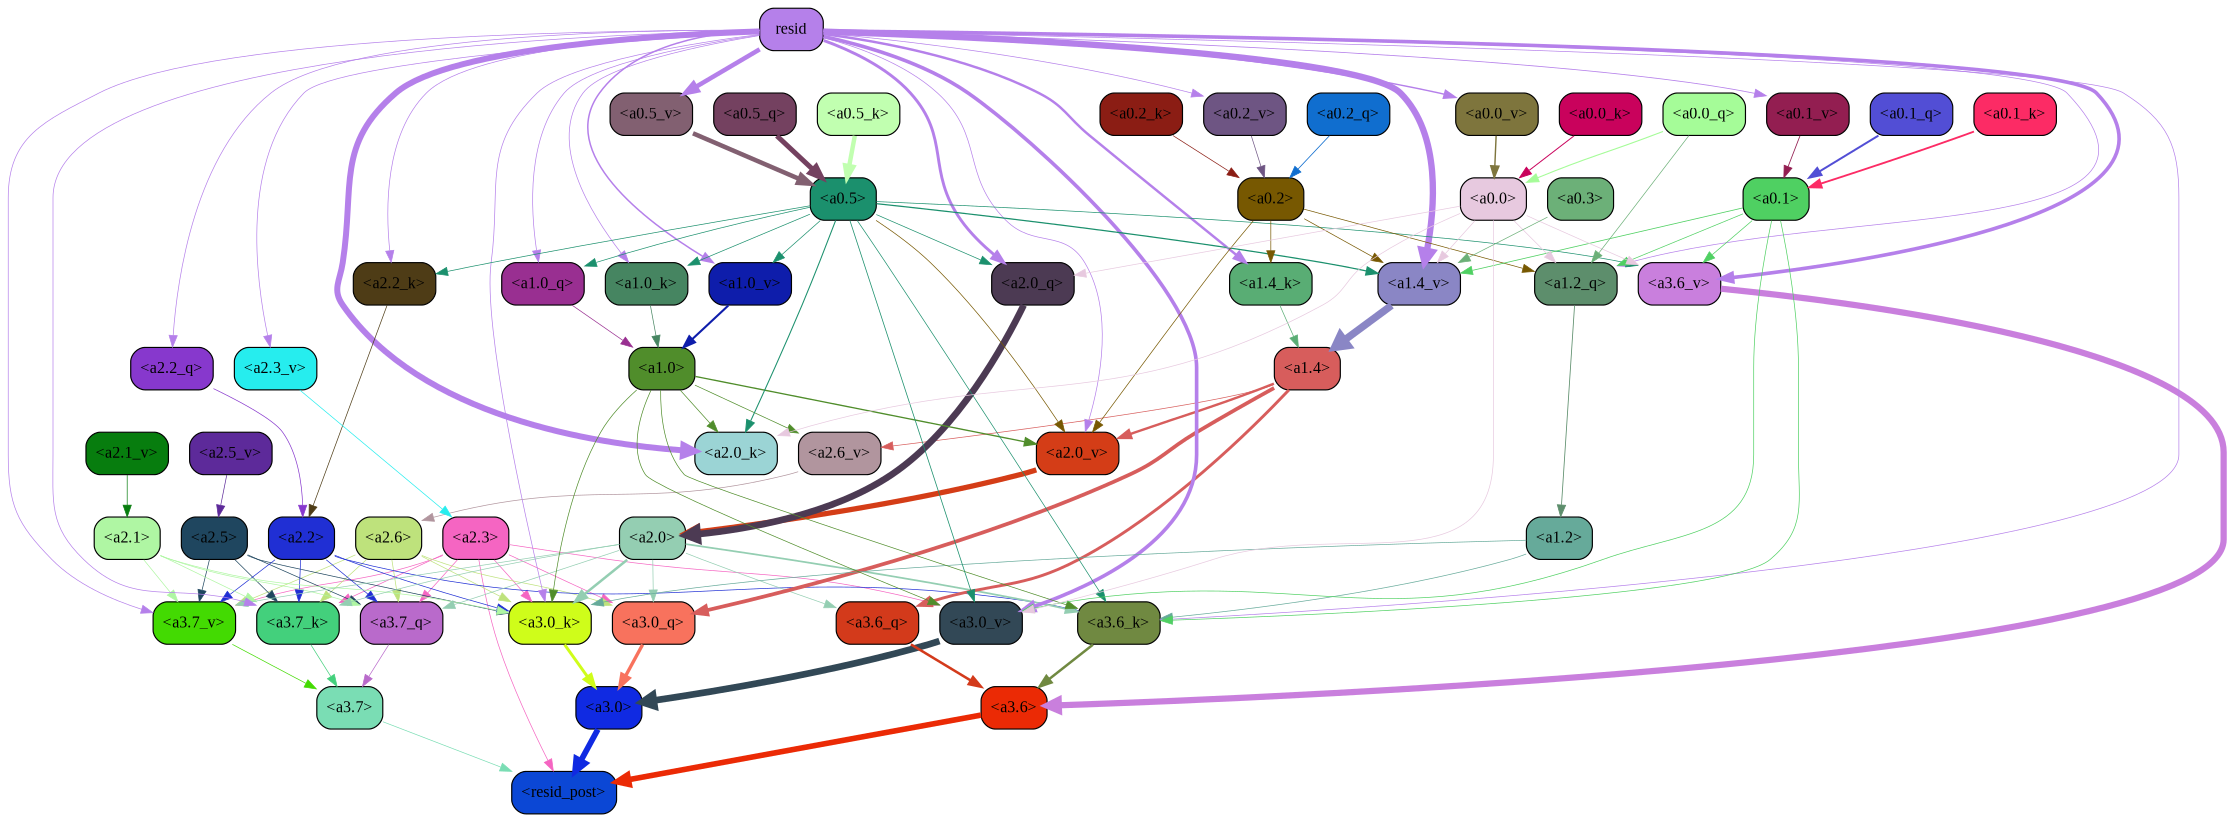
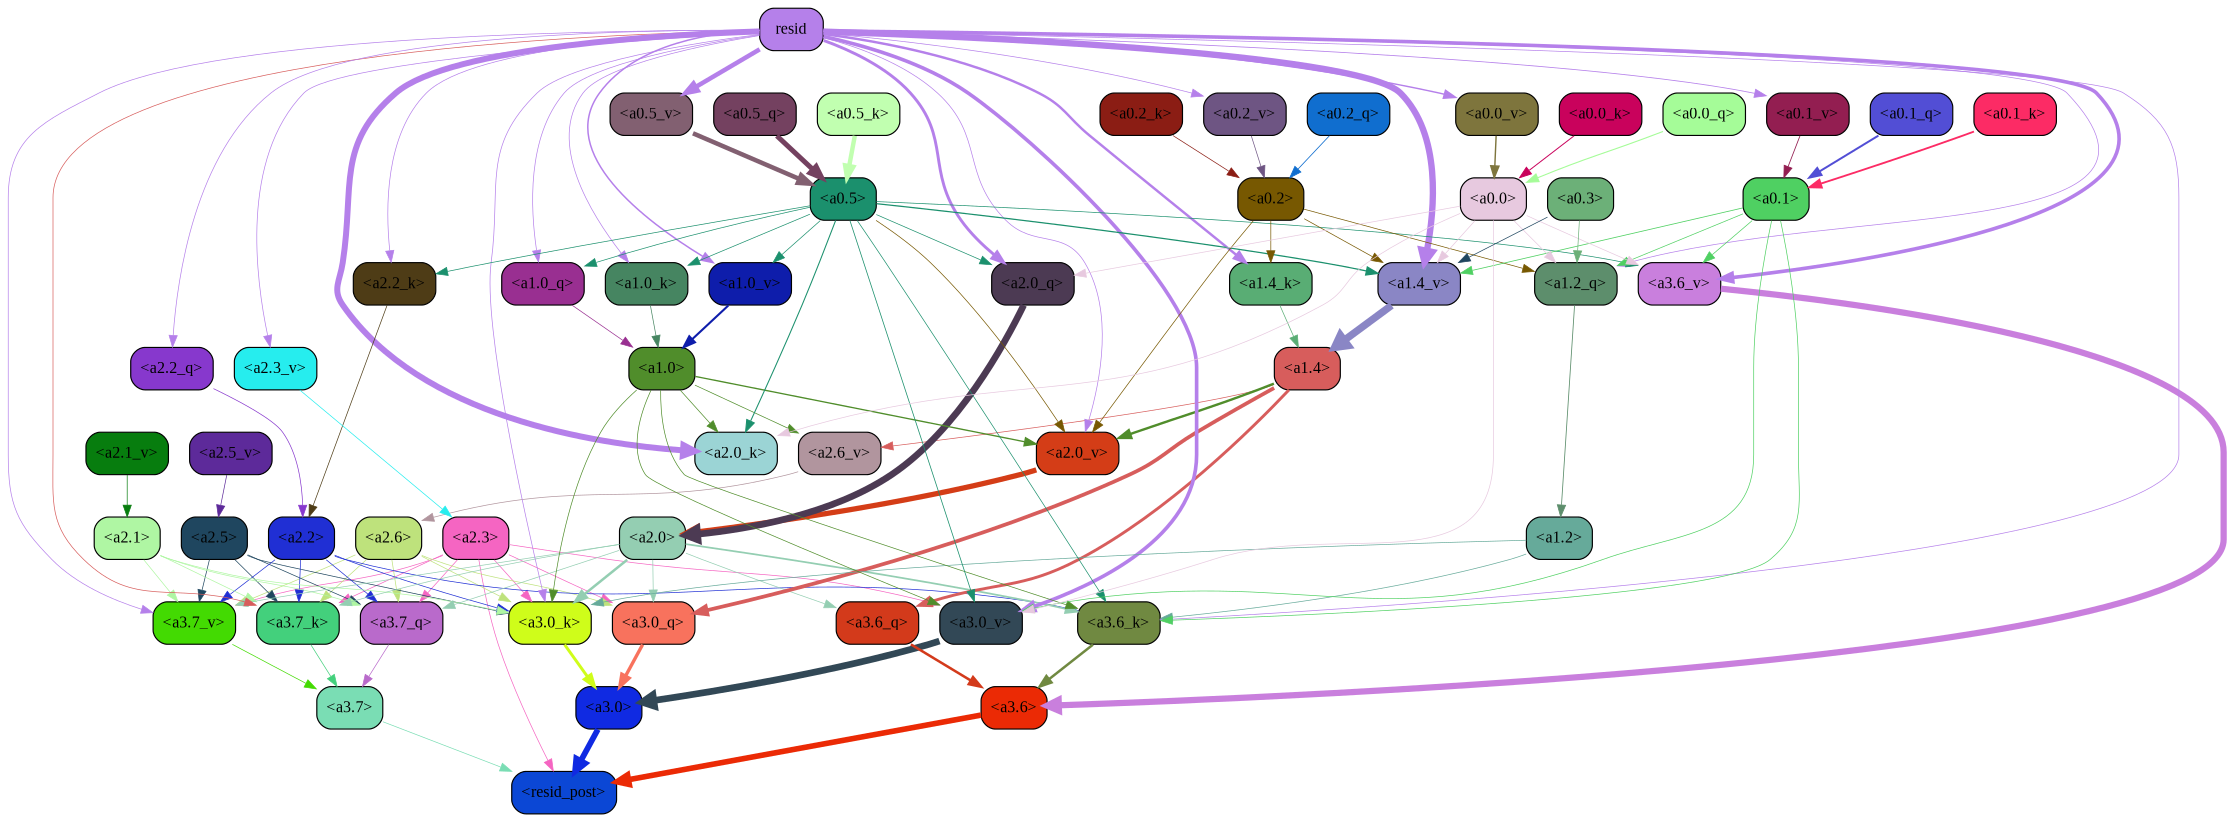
  strict digraph {
    fontname="Liberation Serif"
    splines=true
    node [color=black fontname="Liberation Serif" shape=box style="filled, rounded"]
    edge [color="#b580ea" fontname="Liberation Serif" penwidth=0.6]
    "<a3.7>" [fillcolor="#7addb4"]
    "<resid_post>" [fillcolor="#0b47d5"]
    "<a3.6>" [fillcolor="#eb2a05"]
    "<a3.0>" [fillcolor="#102ae2"]
    "<a2.3>" [fillcolor="#f565c2"]
    "<a3.7_q>" [fillcolor="#b96acb"]
    "<a3.0_q>" [fillcolor="#f8725d"]
    "<a3.7_k>" [fillcolor="#43d07c"]
    "<a3.0_k>" [fillcolor="#cffd1a"]
    "<a3.7_v>" [fillcolor="#43da02"]
    "<a3.0_v>" [fillcolor="#324856"]
    "<a3.6_q>" [fillcolor="#d33a1b"]
    "<a3.6_k>" [fillcolor="#708941"]
    "<a3.6_v>" [fillcolor="#c97fdd"]
    "<a2.6>" [fillcolor="#bee27c"]
    "<a2.5>" [fillcolor="#1f465f"]
    "<a2.2>" [fillcolor="#202fd4"]
    "<a2.1>" [fillcolor="#aff6a3"]
    "<a2.0>" [fillcolor="#94ceb2"]
    "<a1.4>" [fillcolor="#d75d5c"]
    "<a2.6_v>" [fillcolor="#b1959e"]
    "<a2.0_v>" [fillcolor="#d43d17"]
    n23 [fillcolor="#b580ea" label=resid]
    "<a2.2_q>" [fillcolor="#8738cd"]
    "<a2.0_q>" [fillcolor="#4c3a53"]
    "<a2.2_k>" [fillcolor="#4e3c16"]
    "<a2.0_k>" [fillcolor="#9bd4d5"]
    "<a2.3_v>" [fillcolor="#26edee"]
    "<a1.2_q>" [fillcolor="#5d8e6c"]
    "<a1.0_q>" [fillcolor="#992f91"]
    "<a1.4_k>" [fillcolor="#59ad74"]
    "<a1.0_k>" [fillcolor="#468561"]
    "<a1.4_v>" [fillcolor="#8a86c5"]
    "<a1.0_v>" [fillcolor="#0e1dab"]
    "<a0.5_v>" [fillcolor="#826071"]
    "<a0.2_v>" [fillcolor="#6e5583"]
    "<a0.1_v>" [fillcolor="#931e51"]
    "<a0.0_v>" [fillcolor="#7e753d"]
    "<a1.2>" [fillcolor="#66aa9a"]
    "<a1.0>" [fillcolor="#508d2b"]
    "<a0.5>" [fillcolor="#1b906d"]
    "<a0.2>" [fillcolor="#775801"]
    "<a0.1>" [fillcolor="#4fd062"]
    "<a0.0>" [fillcolor="#e7c9df"]
    "<a2.5_v>" [fillcolor="#5d2a9a"]
    "<a2.1_v>" [fillcolor="#077d0e"]
    "<a0.3>" [fillcolor="#6cb078"]
    "<a0.5_q>" [fillcolor="#744160"]
    "<a0.2_q>" [fillcolor="#106ecf"]
    "<a0.1_q>" [fillcolor="#524ed5"]
    "<a0.0_q>" [fillcolor="#a5fc98"]
    "<a0.5_k>" [fillcolor="#c1ffb0"]
    "<a0.2_k>" [fillcolor="#8b1d14"]
    "<a0.1_k>" [fillcolor="#fc2b65"]
    "<a0.0_k>" [fillcolor="#c9025c"]
    "<a3.7>" -> "<resid_post>" [color="#7addb4"]
    "<a3.6>" -> "<resid_post>" [color="#eb2a05" penwidth=4.7534414529800415]
    "<a3.0>" -> "<resid_post>" [color="#102ae2" penwidth=4.898576855659485]
    "<a2.3>" -> "<resid_post>" [color="#f565c2"]
    "<a2.3>" -> "<a3.7_q>" [color="#f565c2"]
    "<a2.3>" -> "<a3.0_q>" [color="#f565c2"]
    "<a2.3>" -> "<a3.7_k>" [color="#f565c2"]
    "<a2.3>" -> "<a3.0_k>" [color="#f565c2"]
    "<a2.3>" -> "<a3.7_v>" [color="#f565c2"]
    "<a2.3>" -> "<a3.0_v>" [color="#f565c2"]
    "<a3.7_q>" -> "<a3.7>" [color="#b96acb"]
    "<a3.0_q>" -> "<a3.0>" [color="#f8725d" penwidth=2.870753765106201]
    "<a3.7_k>" -> "<a3.7>" [color="#43d07c"]
    "<a3.0_k>" -> "<a3.0>" [color="#cffd1a" penwidth=2.520303964614868]
    "<a3.7_v>" -> "<a3.7>" [color="#43da02"]
    "<a3.0_v>" -> "<a3.0>" [color="#324856" penwidth=5.680712580680847]
    "<a3.6_q>" -> "<a3.6>" [color="#d33a1b" penwidth=2.160832464694977]
    "<a3.6_k>" -> "<a3.6>" [color="#708941" penwidth=2.13908451795578]
    "<a3.6_v>" -> "<a3.6>" [color="#c97fdd" penwidth=5.297133803367615]
    "<a2.6>" -> "<a3.7_q>" [color="#bee27c"]
    "<a2.6>" -> "<a3.0_q>" [color="#bee27c"]
    "<a2.6>" -> "<a3.7_k>" [color="#bee27c"]
    "<a2.6>" -> "<a3.0_k>" [color="#bee27c"]
    "<a2.6>" -> "<a3.7_v>" [color="#bee27c"]
    "<a2.5>" -> "<a3.7_q>" [color="#1f465f"]
    "<a2.5>" -> "<a3.7_k>" [color="#1f465f"]
    "<a2.5>" -> "<a3.0_k>" [color="#1f465f"]
    "<a2.5>" -> "<a3.7_v>" [color="#1f465f"]
    "<a2.2>" -> "<a3.7_q>" [color="#202fd4"]
    "<a2.2>" -> "<a3.7_k>" [color="#202fd4"]
    "<a2.2>" -> "<a3.0_k>" [color="#202fd4"]
    "<a2.2>" -> "<a3.7_v>" [color="#202fd4"]
    "<a2.2>" -> "<a3.6_k>" [color="#202fd4"]
    "<a2.1>" -> "<a3.7_q>" [color="#aff6a3"]
    "<a2.1>" -> "<a3.7_k>" [color="#aff6a3"]
    "<a2.1>" -> "<a3.0_k>" [color="#aff6a3"]
    "<a2.1>" -> "<a3.7_v>" [color="#aff6a3"]
    "<a2.0>" -> "<a3.7_q>" [color="#94ceb2"]
    "<a2.0>" -> "<a3.0_q>" [color="#94ceb2"]
    "<a2.0>" -> "<a3.7_k>" [color="#94ceb2"]
    "<a2.0>" -> "<a3.0_k>" [color="#94ceb2" penwidth=2.142689883708954]
    "<a2.0>" -> "<a3.7_v>" [color="#94ceb2"]
    "<a2.0>" -> "<a3.6_q>" [color="#94ceb2"]
    "<a2.0>" -> "<a3.6_k>" [color="#94ceb2" penwidth=1.4855384826660156]
    "<a1.4>" -> "<a3.0_q>" [color="#d75d5c" penwidth=3.192750334739685]
    "<a1.4>" -> "<a3.6_q>" [color="#d75d5c" penwidth=2.4767253398895264]
    "<a1.4>" -> "<a2.6_v>" [color="#d75d5c"]
-   "<a1.4>" -> "<a2.0_v>" [color="#d75d5c" penwidth=2.0349366441369057]
+   "<a1.4>" -> "<a2.0_v>" [color="#508d2b" penwidth=2.0349366441369057]
    "<a2.6_v>" -> "<a2.6>" [color="#b1959e"]
    "<a2.0_v>" -> "<a2.0>" [color="#d43d17" penwidth=4.48047137260437]
-   n23 -> "<a3.7_k>"
+   n23 -> "<a3.7_k>" [color="#d75d5c"]
    n23 -> "<a3.0_k>" [penwidth=0.6015868484973907]
    n23 -> "<a3.7_v>"
    n23 -> "<a3.0_v>" [penwidth=3.0891895294189453]
    n23 -> "<a3.6_k>"
    n23 -> "<a3.6_v>" [penwidth=3.067279100418091]
    n23 -> "<a2.0_v>"
    n23 -> "<a2.2_q>"
    n23 -> "<a2.0_q>" [penwidth=2.482962191104889]
    n23 -> "<a2.2_k>"
    n23 -> "<a2.0_k>" [penwidth=5.09069561958313]
    n23 -> "<a2.3_v>"
    n23 -> "<a1.2_q>"
    n23 -> "<a1.0_q>"
    n23 -> "<a1.4_k>" [penwidth=2.0865602493286133]
    n23 -> "<a1.0_k>"
    n23 -> "<a1.4_v>" [penwidth=5.391523122787476]
    n23 -> "<a1.0_v>" [penwidth=1.2820317149162292]
    n23 -> "<a0.5_v>" [penwidth=3.845047429203987]
    n23 -> "<a0.2_v>"
    n23 -> "<a0.1_v>" [penwidth=0.6841893196105957]
    n23 -> "<a0.0_v>" [penwidth=1.2129571437835693]
    "<a2.2_q>" -> "<a2.2>" [color="#8738cd"]
    "<a2.0_q>" -> "<a2.0>" [color="#4c3a53" penwidth=5.653985500335693]
    "<a2.2_k>" -> "<a2.2>" [color="#4e3c16"]
    "<a2.3_v>" -> "<a2.3>" [color="#26edee"]
    "<a1.2_q>" -> "<a1.2>" [color="#5d8e6c" penwidth=0.702675461769104]
    "<a1.0_q>" -> "<a1.0>" [color="#992f91"]
    "<a1.4_k>" -> "<a1.4>" [color="#59ad74"]
    "<a1.0_k>" -> "<a1.0>" [color="#468561"]
    "<a1.4_v>" -> "<a1.4>" [color="#8a86c5" penwidth=6.273579955101013]
    "<a1.0_v>" -> "<a1.0>" [color="#0e1dab" penwidth=1.7821020036935806]
    "<a0.5_v>" -> "<a0.5>" [color="#826071" penwidth=3.851448491215706]
    "<a0.2_v>" -> "<a0.2>" [color="#6e5583"]
    "<a0.1_v>" -> "<a0.1>" [color="#931e51" penwidth=0.7046854496002197]
    "<a0.0_v>" -> "<a0.0>" [color="#7e753d" penwidth=1.2174623012542725]
    "<a1.2>" -> "<a3.0_k>" [color="#66aa9a"]
    "<a1.2>" -> "<a3.6_k>" [color="#66aa9a"]
    "<a1.0>" -> "<a3.0_k>" [color="#508d2b"]
    "<a1.0>" -> "<a3.0_v>" [color="#508d2b"]
    "<a1.0>" -> "<a3.6_k>" [color="#508d2b"]
    "<a1.0>" -> "<a2.6_v>" [color="#508d2b"]
    "<a1.0>" -> "<a2.0_v>" [color="#508d2b" penwidth=1.1342760920524597]
    "<a1.0>" -> "<a2.0_k>" [color="#508d2b"]
    "<a0.5>" -> "<a3.0_v>" [color="#1b906d" penwidth=0.6549575447570533]
    "<a0.5>" -> "<a3.6_k>" [color="#1b906d"]
    "<a0.5>" -> "<a3.6_v>" [color="#1b906d"]
    "<a0.5>" -> "<a2.0_v>" [color="#775801"]
    "<a0.5>" -> "<a2.0_q>" [color="#1b906d"]
    "<a0.5>" -> "<a2.2_k>" [color="#1b906d"]
    "<a0.5>" -> "<a2.0_k>" [color="#1b906d" penwidth=0.8980485796928406]
    "<a0.5>" -> "<a1.0_q>" [color="#1b906d"]
    "<a0.5>" -> "<a1.0_k>" [color="#1b906d"]
    "<a0.5>" -> "<a1.4_v>" [color="#1b906d" penwidth=1.060444712638855]
    "<a0.5>" -> "<a1.0_v>" [color="#1b906d"]
    "<a0.2>" -> "<a2.0_v>" [color="#775801"]
    "<a0.2>" -> "<a1.2_q>" [color="#775801"]
    "<a0.2>" -> "<a1.4_k>" [color="#775801"]
    "<a0.2>" -> "<a1.4_v>" [color="#775801"]
    "<a0.1>" -> "<a3.0_v>" [color="#4fd062"]
    "<a0.1>" -> "<a3.6_k>" [color="#4fd062"]
    "<a0.1>" -> "<a3.6_v>" [color="#4fd062"]
    "<a0.1>" -> "<a1.2_q>" [color="#4fd062"]
    "<a0.1>" -> "<a1.4_v>" [color="#4fd062" penwidth=0.6688870191574097]
    "<a0.0>" -> "<a3.0_v>" [color="#e7c9df"]
    "<a0.0>" -> "<a3.6_v>" [color="#e7c9df"]
    "<a0.0>" -> "<a2.0_q>" [color="#e7c9df"]
    "<a0.0>" -> "<a2.0_k>" [color="#e7c9df"]
    "<a0.0>" -> "<a1.2_q>" [color="#e7c9df"]
    "<a0.0>" -> "<a1.4_v>" [color="#e7c9df"]
    "<a2.5_v>" -> "<a2.5>" [color="#5d2a9a"]
    "<a2.1_v>" -> "<a2.1>" [color="#077d0e"]
-   "<a0.0_q>" -> "<a1.2_q>" [color="#6cb078"]
-   "<a0.3>" -> "<a1.4_v>" [color="#6cb078"]
+   "<a0.3>" -> "<a1.2_q>" [color="#6cb078"]
+   "<a0.3>" -> "<a1.4_v>" [color="#1f465f"]
    "<a0.5_q>" -> "<a0.5>" [color="#744160" penwidth=4.261124700307846]
    "<a0.2_q>" -> "<a0.2>" [color="#106ecf" penwidth=0.68086838722229]
    "<a0.1_q>" -> "<a0.1>" [color="#524ed5" penwidth=1.6957619190216064]
    "<a0.0_q>" -> "<a0.0>" [color="#a5fc98" penwidth=0.9356684684753418]
    "<a0.5_k>" -> "<a0.5>" [color="#c1ffb0" penwidth=3.774221658706665]
    "<a0.2_k>" -> "<a0.2>" [color="#8b1d14"]
    "<a0.1_k>" -> "<a0.1>" [color="#fc2b65" penwidth=1.5772395133972168]
    "<a0.0_k>" -> "<a0.0>" [color="#c9025c" penwidth=0.8415243625640869]
  }
